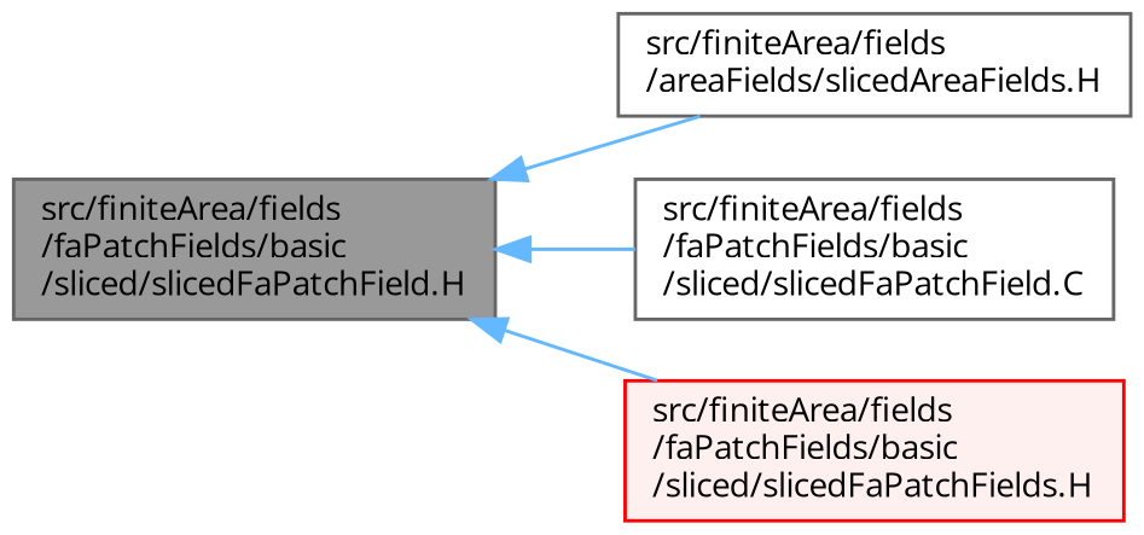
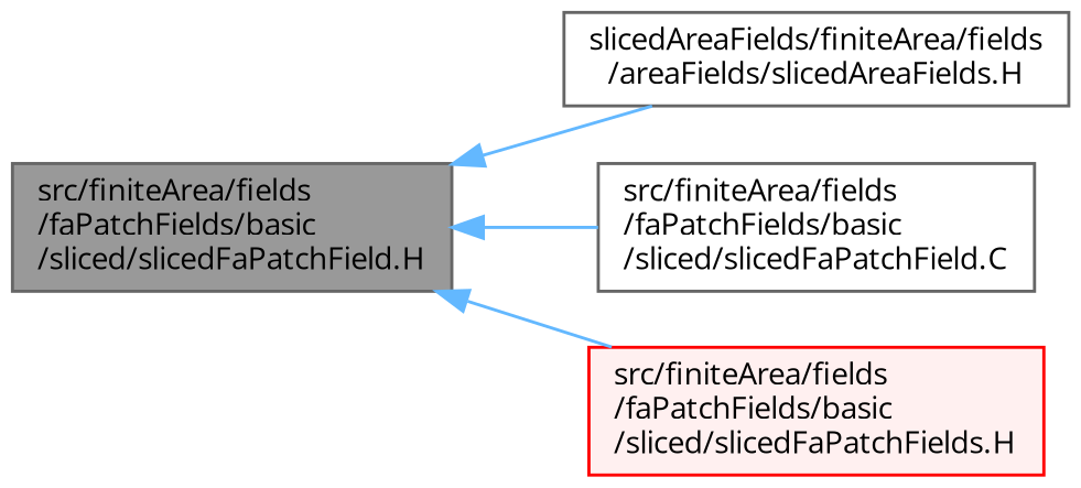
  digraph {
    rankdir=LR
    fontname="Open Sans"
    node [color=grey40 fillcolor=white fontname="Open Sans" fontsize=10 shape=box style=filled]
    edge [color=steelblue1 dir=back fontname="Open Sans" fontsize=10 labelfontname=Helvetica labelfontsize=10 style=solid]
    n1 [color=gray40 fillcolor=grey60 fontcolor=black height=0.2 label="src/finiteArea/fields\l/faPatchFields/basic\l/sliced/slicedFaPatchField.H" width=0.4]
-   n2 [height=0.2 label="src/finiteArea/fields\l/areaFields/slicedAreaFields.H" width=0.4]
+   n2 [height=0.2 label="slicedAreaFields/finiteArea/fields\l/areaFields/slicedAreaFields.H" width=0.4]
    n3 [height=0.2 label="src/finiteArea/fields\l/faPatchFields/basic\l/sliced/slicedFaPatchField.C" width=0.4]
    n4 [color=red fillcolor="#FFF0F0" height=0.2 label="src/finiteArea/fields\l/faPatchFields/basic\l/sliced/slicedFaPatchFields.H" width=0.4]
    n1 -> n2
    n1 -> n3
    n1 -> n4
  }
